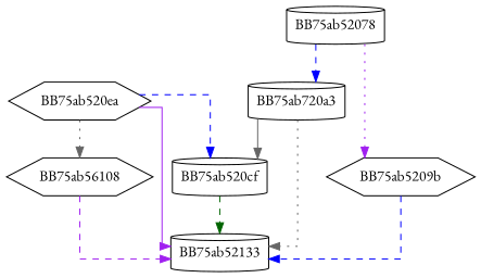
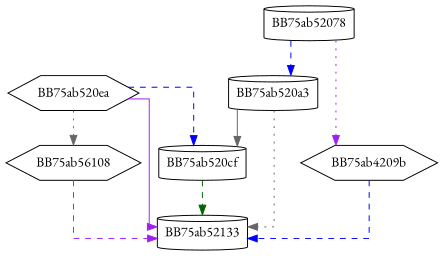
  digraph {
    fontname="EB Garamond"
    splines=ortho
    node [fontname="EB Garamond" shape=cylinder]
    edge [color=gray40 fontname="EB Garamond" style=dashed]
-   BB75ab520a3 [label=BB75ab720a3]
+   BB75ab520a3
    BB75ab52133
    BB75ab520cf
    BB75ab52078
-   BB75ab5209b [shape=hexagon]
+   BB75ab5209b [shape=hexagon label=BB75ab4209b]
    BB75ab520ea [shape=hexagon]
    n7 [label=BB75ab56108 shape=hexagon]
    BB75ab520a3 -> BB75ab52133 [style=dotted]
    BB75ab520a3 -> BB75ab520cf [style=solid]
    BB75ab520cf -> BB75ab52133 [color=darkgreen]
    BB75ab52078 -> BB75ab520a3 [color=blue]
    BB75ab52078 -> BB75ab5209b [color=purple style=dotted]
    BB75ab5209b -> BB75ab52133 [color=blue]
    BB75ab520ea -> BB75ab52133 [color=purple style=solid]
    BB75ab520ea -> BB75ab520cf [color=blue]
    BB75ab520ea -> n7 [style=dotted]
    n7 -> BB75ab52133 [color=purple]
  }
